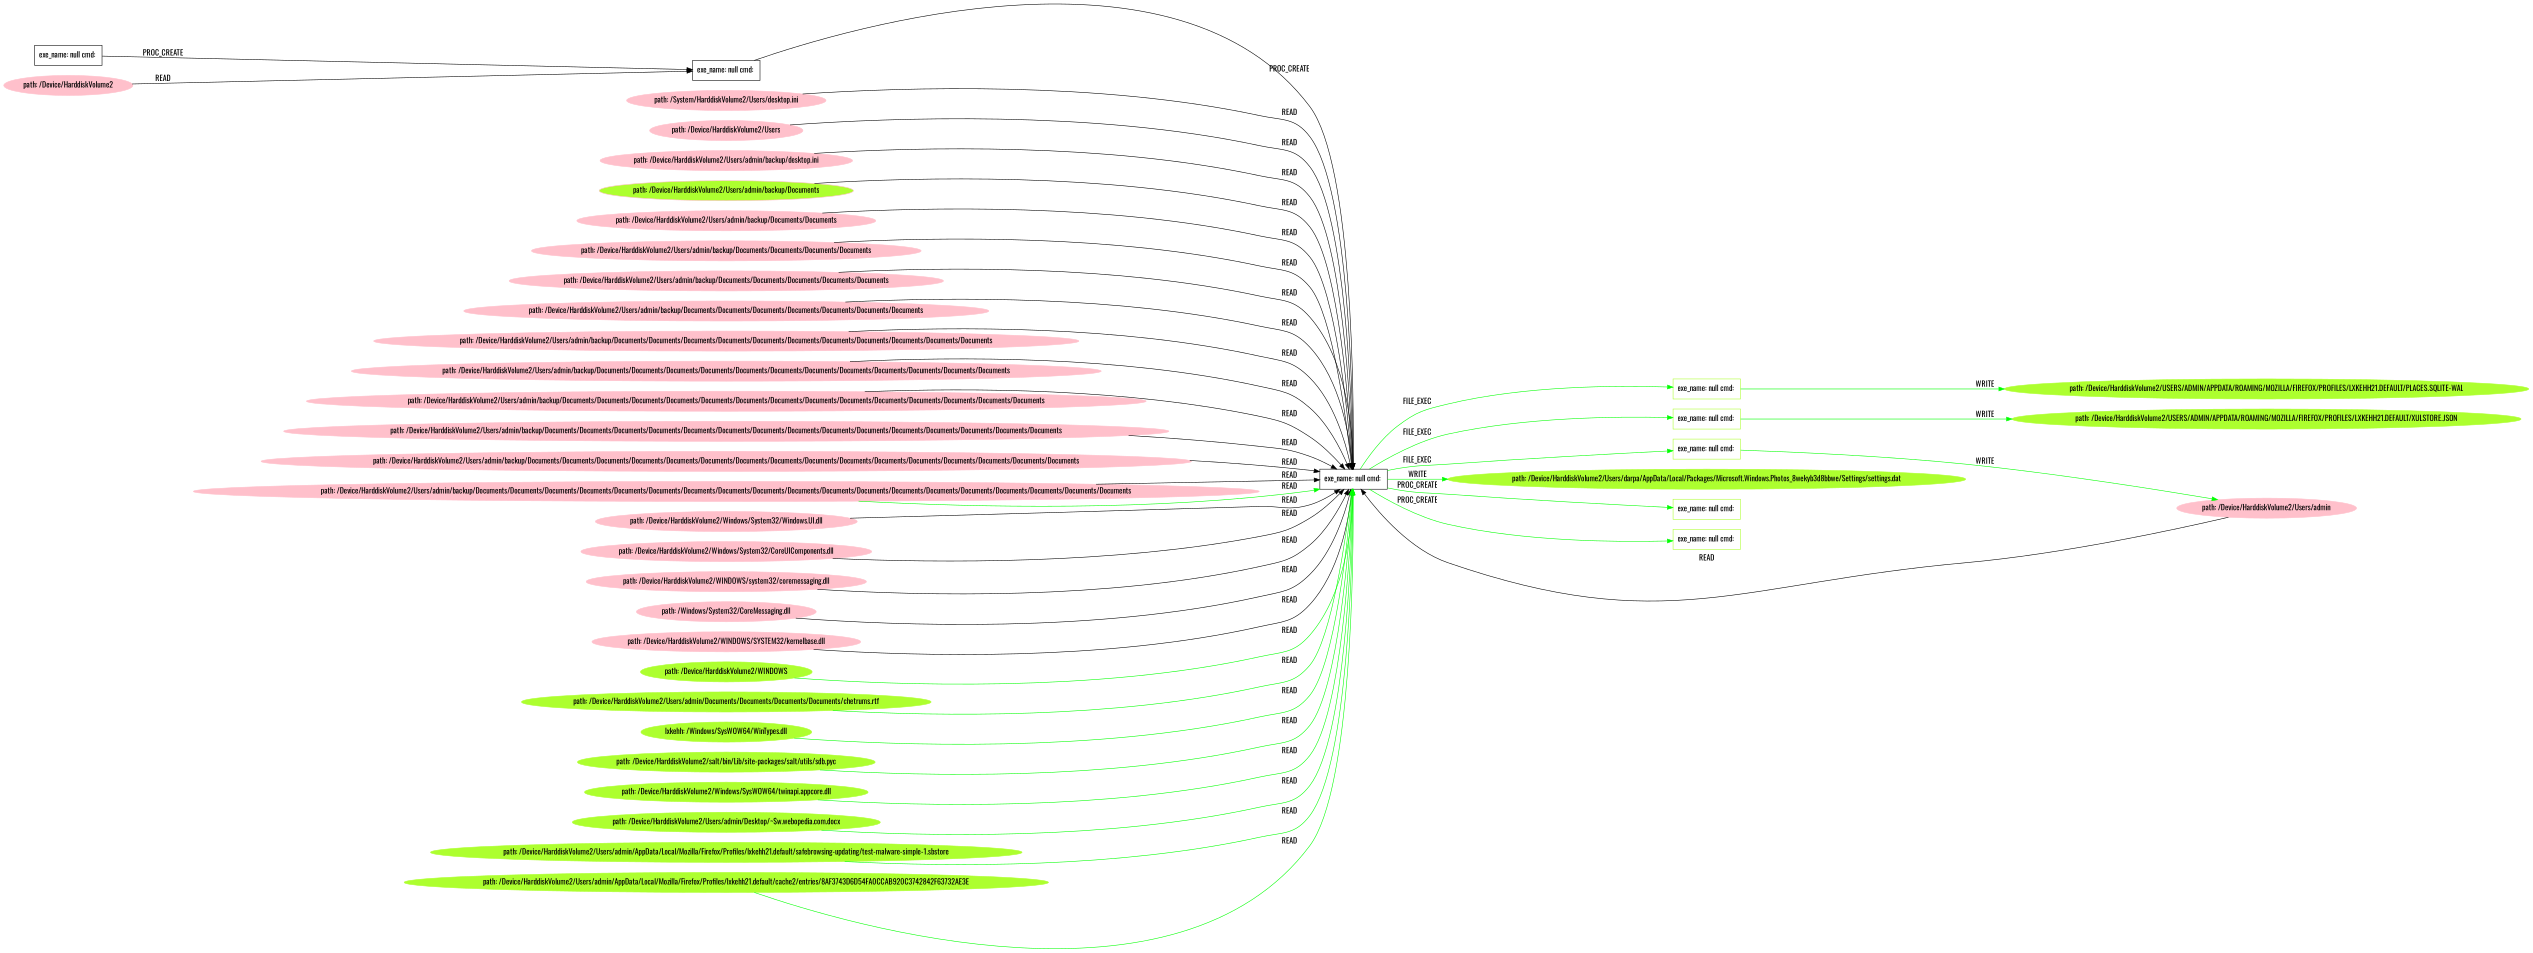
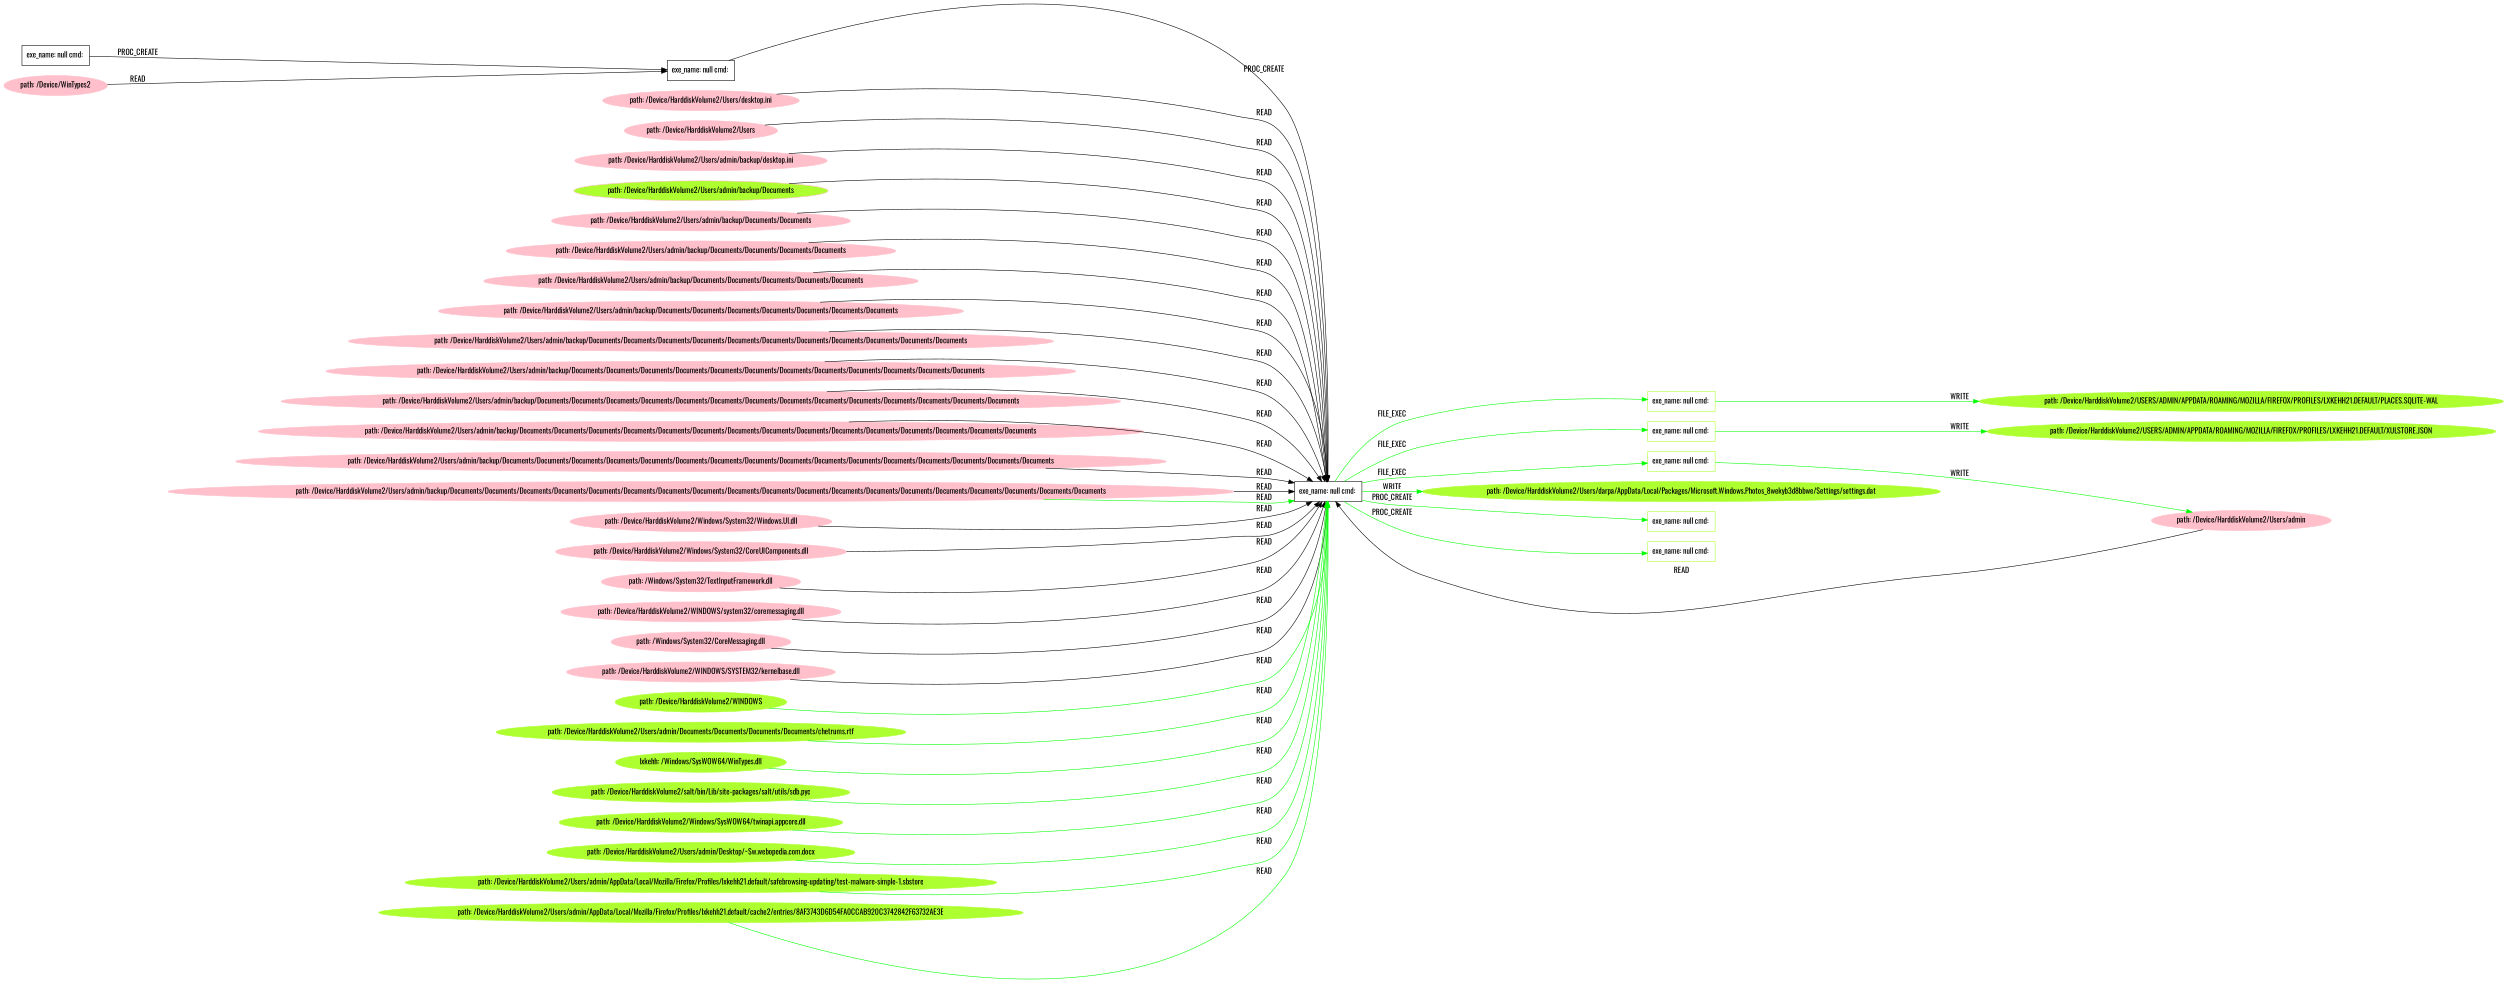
  digraph {
    fontname=Oswald
    rankdir=LR
    node [color=pink fontname=Oswald shape=oval style=filled]
    edge [color=black fontname=Oswald]
    n1 [color=black label="exe_name: null cmd: " shape=box style=solid]
    n2 [color=greenyellow label="exe_name: null cmd: " shape=box style=solid]
    n3 [color=greenyellow label="exe_name: null cmd: " shape=box style=solid]
    n4 [color=greenyellow label="exe_name: null cmd: " shape=box style=solid]
    n5 [color=greenyellow label="path: /Device/HarddiskVolume2/Users/darpa/AppData/Local/Packages/Microsoft.Windows.Photos_8wekyb3d8bbwe/Settings/settings.dat"]
    n6 [color=greenyellow label="exe_name: null cmd: " shape=box style=solid]
    n7 [color=greenyellow label="exe_name: null cmd: " shape=box style=solid]
    n8 [color=greenyellow label="path: /Device/HarddiskVolume2/USERS/ADMIN/APPDATA/ROAMING/MOZILLA/FIREFOX/PROFILES/LXKEHH21.DEFAULT/PLACES.SQLITE-WAL"]
    n9 [color=greenyellow label="path: /Device/HarddiskVolume2/USERS/ADMIN/APPDATA/ROAMING/MOZILLA/FIREFOX/PROFILES/LXKEHH21.DEFAULT/XULSTORE.JSON"]
    n10 [label="path: /Device/HarddiskVolume2/Users/admin"]
    n11 [color=black label="exe_name: null cmd: " shape=box style=solid]
    n12 [color=black label="exe_name: null cmd: " shape=box style=solid]
-   n13 [label="path: /Device/HarddiskVolume2"]
-   n14 [label="path: /System/HarddiskVolume2/Users/desktop.ini"]
+   n13 [label="path: /Device/WinTypes2"]
+   n14 [label="path: /Device/HarddiskVolume2/Users/desktop.ini"]
    n15 [label="path: /Device/HarddiskVolume2/Users"]
    n16 [label="path: /Device/HarddiskVolume2/Users/admin/backup/desktop.ini"]
    n17 [fillcolor=greenyellow label="path: /Device/HarddiskVolume2/Users/admin/backup/Documents"]
    n18 [label="path: /Device/HarddiskVolume2/Users/admin/backup/Documents/Documents"]
    n19 [label="path: /Device/HarddiskVolume2/Users/admin/backup/Documents/Documents/Documents/Documents"]
    n20 [label="path: /Device/HarddiskVolume2/Users/admin/backup/Documents/Documents/Documents/Documents/Documents"]
    n21 [label="path: /Device/HarddiskVolume2/Users/admin/backup/Documents/Documents/Documents/Documents/Documents/Documents/Documents"]
    n22 [label="path: /Device/HarddiskVolume2/Users/admin/backup/Documents/Documents/Documents/Documents/Documents/Documents/Documents/Documents/Documents/Documents/Documents"]
    n23 [label="path: /Device/HarddiskVolume2/Users/admin/backup/Documents/Documents/Documents/Documents/Documents/Documents/Documents/Documents/Documents/Documents/Documents/Documents"]
    n24 [label="path: /Device/HarddiskVolume2/Users/admin/backup/Documents/Documents/Documents/Documents/Documents/Documents/Documents/Documents/Documents/Documents/Documents/Documents/Documents/Documents"]
    n25 [label="path: /Device/HarddiskVolume2/Users/admin/backup/Documents/Documents/Documents/Documents/Documents/Documents/Documents/Documents/Documents/Documents/Documents/Documents/Documents/Documents/Documents"]
    n26 [label="path: /Device/HarddiskVolume2/Users/admin/backup/Documents/Documents/Documents/Documents/Documents/Documents/Documents/Documents/Documents/Documents/Documents/Documents/Documents/Documents/Documents/Documents"]
    n27 [label="path: /Device/HarddiskVolume2/Users/admin/backup/Documents/Documents/Documents/Documents/Documents/Documents/Documents/Documents/Documents/Documents/Documents/Documents/Documents/Documents/Documents/Documents/Documents/Documents/Documents"]
    n28 [label="path: /Device/HarddiskVolume2/Windows/System32/Windows.UI.dll"]
    n29 [label="path: /Device/HarddiskVolume2/Windows/System32/CoreUIComponents.dll"]
+   n30 [label="path: /Windows/System32/TextInputFramework.dll"]
    n31 [label="path: /Device/HarddiskVolume2/WINDOWS/system32/coremessaging.dll"]
    n32 [label="path: /Windows/System32/CoreMessaging.dll"]
    n33 [label="path: /Device/HarddiskVolume2/WINDOWS/SYSTEM32/kernelbase.dll"]
    n34 [color=greenyellow label="path: /Device/HarddiskVolume2/WINDOWS"]
    n35 [color=greenyellow label="path: /Device/HarddiskVolume2/Users/admin/Documents/Documents/Documents/Documents/chetrums.rtf"]
    n36 [color=greenyellow label="lxkehh: /Windows/SysWOW64/WinTypes.dll"]
    n37 [color=greenyellow label="path: /Device/HarddiskVolume2/salt/bin/Lib/site-packages/salt/utils/sdb.pyc"]
    n38 [color=greenyellow label="path: /Device/HarddiskVolume2/Windows/SysWOW64/twinapi.appcore.dll"]
    n39 [color=greenyellow label="path: /Device/HarddiskVolume2/Users/admin/Desktop/~$w.webopedia.com.docx"]
    n40 [color=greenyellow label="path: /Device/HarddiskVolume2/Users/admin/AppData/Local/Mozilla/Firefox/Profiles/lxkehh21.default/safebrowsing-updating/test-malware-simple-1.sbstore"]
    n41 [color=greenyellow label="path: /Device/HarddiskVolume2/Users/admin/AppData/Local/Mozilla/Firefox/Profiles/lxkehh21.default/cache2/entries/8AF3743D6D54FA0CCAB920C3742842F63732AE3E"]
    n1 -> n2 [color=green label=FILE_EXEC]
    n1 -> n3 [color=green label=FILE_EXEC]
    n1 -> n4 [color=green label=FILE_EXEC]
    n1 -> n5 [color=green label=WRITE]
    n1 -> n6 [color=green label=PROC_CREATE]
    n1 -> n7 [color=green label=PROC_CREATE]
    n2 -> n8 [color=green label=WRITE]
    n3 -> n9 [color=green label=WRITE]
    n4 -> n10 [color=green label=WRITE]
    n10 -> n1 [label=READ]
    n11 -> n12 [label=PROC_CREATE]
    n12 -> n1 [label=PROC_CREATE]
    n13 -> n12 [label=READ]
    n14 -> n1 [label=READ]
    n15 -> n1 [label=READ]
    n16 -> n1 [label=READ]
    n17 -> n1 [label=READ]
    n18 -> n1 [label=READ]
    n19 -> n1 [label=READ]
    n20 -> n1 [label=READ]
    n21 -> n1 [label=READ]
    n22 -> n1 [label=READ]
    n23 -> n1 [label=READ]
    n24 -> n1 [label=READ]
    n25 -> n1 [label=READ]
    n26 -> n1 [label=READ]
    n27 -> n1 [label=READ]
    n27 -> n1 [color=green label=READ]
    n28 -> n1 [label=READ]
    n29 -> n1 [label=READ]
+   n30 -> n1 [label=READ]
    n31 -> n1 [label=READ]
    n32 -> n1 [label=READ]
    n33 -> n1 [label=READ]
    n34 -> n1 [color=green label=READ]
    n35 -> n1 [color=green label=READ]
    n36 -> n1 [color=green label=READ]
    n37 -> n1 [color=green label=READ]
    n38 -> n1 [color=green label=READ]
    n39 -> n1 [color=green label=READ]
    n40 -> n1 [color=green label=READ]
    n41 -> n1 [color=green label=READ]
  }
